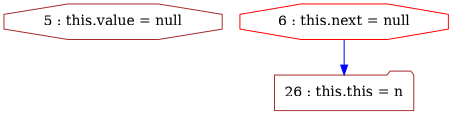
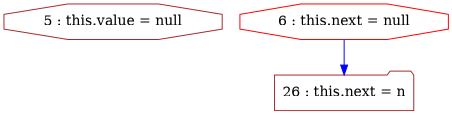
  digraph {
    node [color=brown shape=octagon]
    "5 : this.value = null"
    "6 : this.next = null" [color=red]
-   "26 : this.next = n" [shape=folder label="26 : this.this = n"]
+   "26 : this.next = n" [shape=folder]
    "6 : this.next = null" -> "26 : this.next = n" [style=solid color=blue arrowhead=normal]
  }
